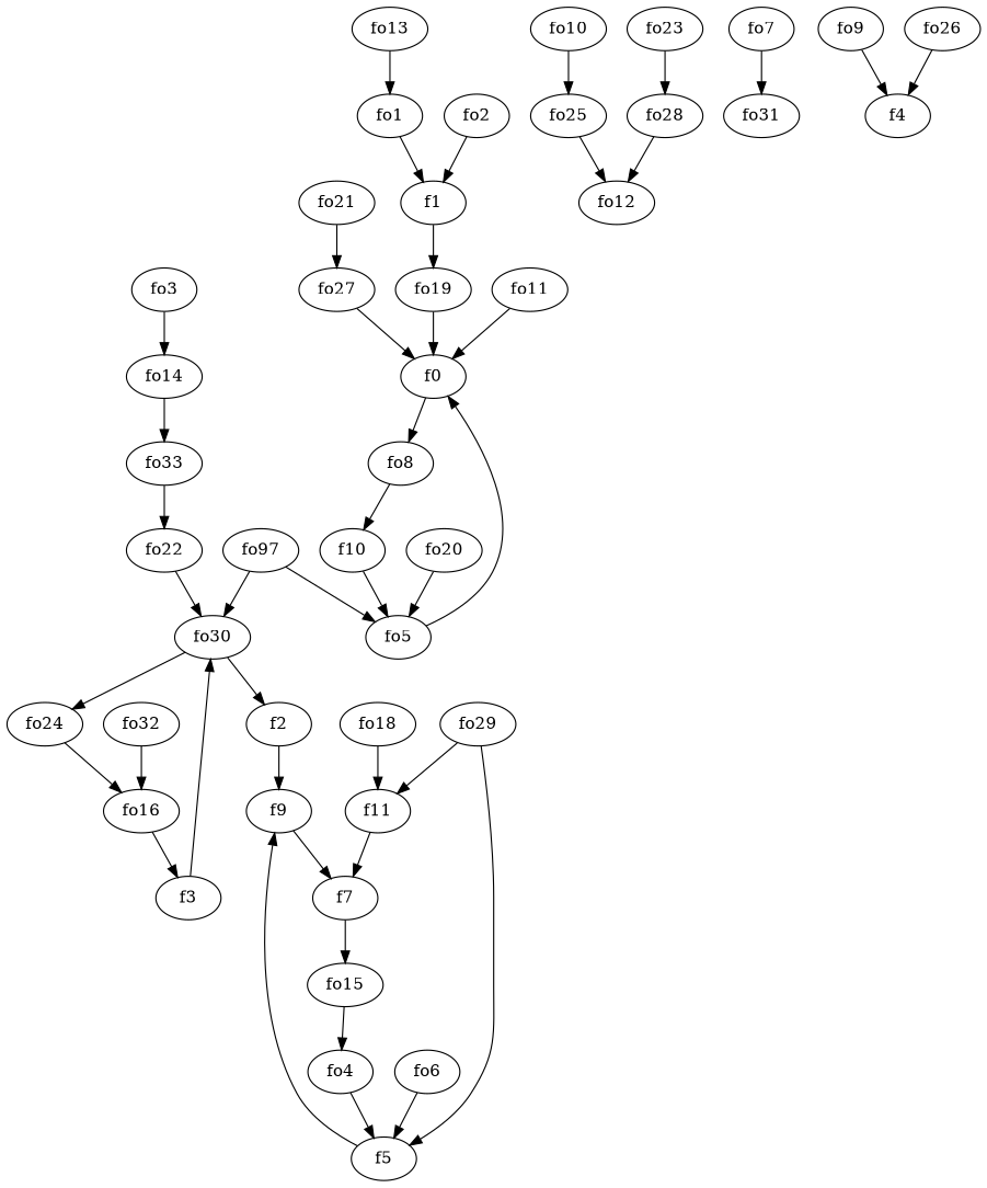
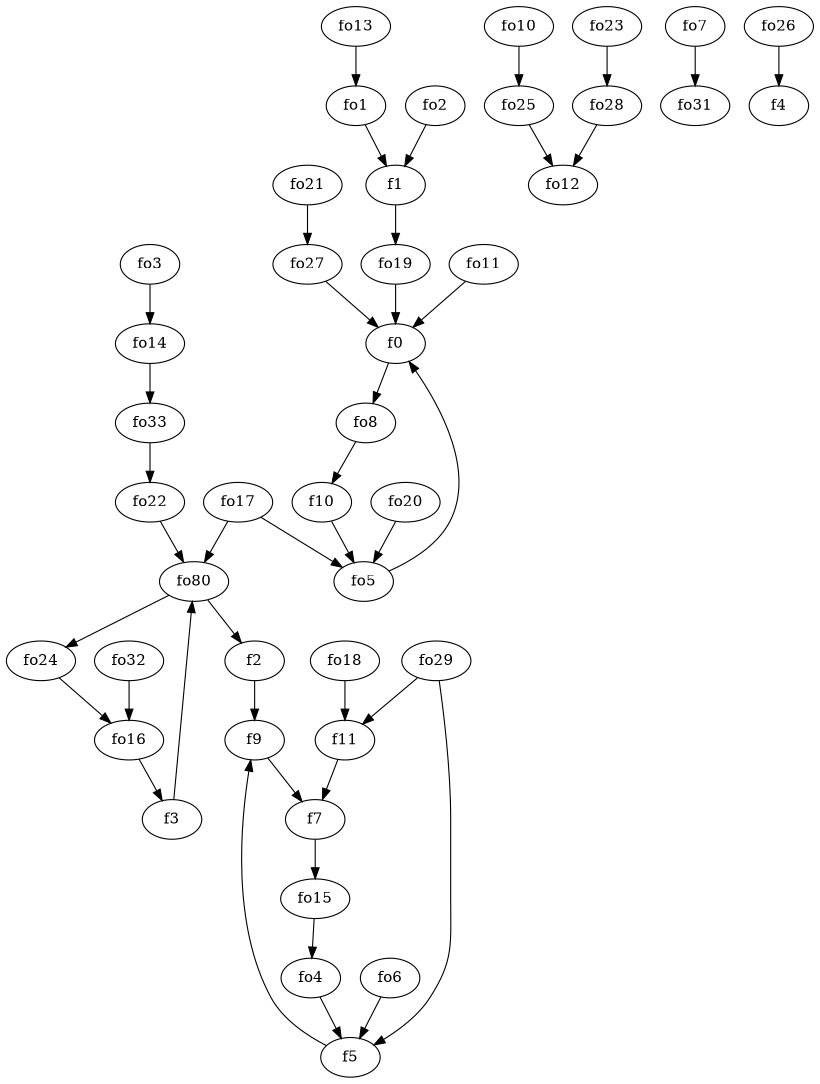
  strict digraph {
    edge [weight=2]
    f1
    fo19
    n3 [label=f0]
    f2
    f9
    f7
    f3
-   fo30
+   fo30 [label=fo80]
    fo24
    fo28
    fo12
    f5
    fo20
    fo5
    fo15
    fo4
    fo8
    f10
    f11
    fo1
    fo2
    fo3
    fo14
    fo33
    fo6
    fo7
    fo31
-   fo9
    f4
    fo10
    fo25
    fo11
    fo13
    fo22
    fo16
-   fo17 [label=fo97]
+   fo17
    fo18
    fo21
    fo27
    fo23
    fo26
    fo29
    fo32
    f1 -> fo19
    fo19 -> n3
    n3 -> fo8
    f2 -> f9
    f9 -> f7
    f7 -> fo15
    f3 -> fo30
    fo30 -> f2
    fo30 -> fo24
    fo24 -> fo16
    fo28 -> fo12
    f5 -> f9
    fo20 -> fo5
    fo5 -> n3
    fo15 -> fo4
    fo4 -> f5
    fo8 -> f10
    f10 -> fo5
    f11 -> f7
    fo1 -> f1
    fo2 -> f1
    fo3 -> fo14
    fo14 -> fo33
    fo33 -> fo22
    fo6 -> f5
    fo7 -> fo31
-   fo9 -> f4
    fo10 -> fo25
    fo25 -> fo12
    fo11 -> n3
    fo13 -> fo1
    fo22 -> fo30
    fo16 -> f3
    fo17 -> fo30
    fo17 -> fo5
    fo18 -> f11
    fo21 -> fo27
    fo27 -> n3
    fo23 -> fo28
    fo26 -> f4
    fo29 -> f5
    fo29 -> f11
    fo32 -> fo16
  }
